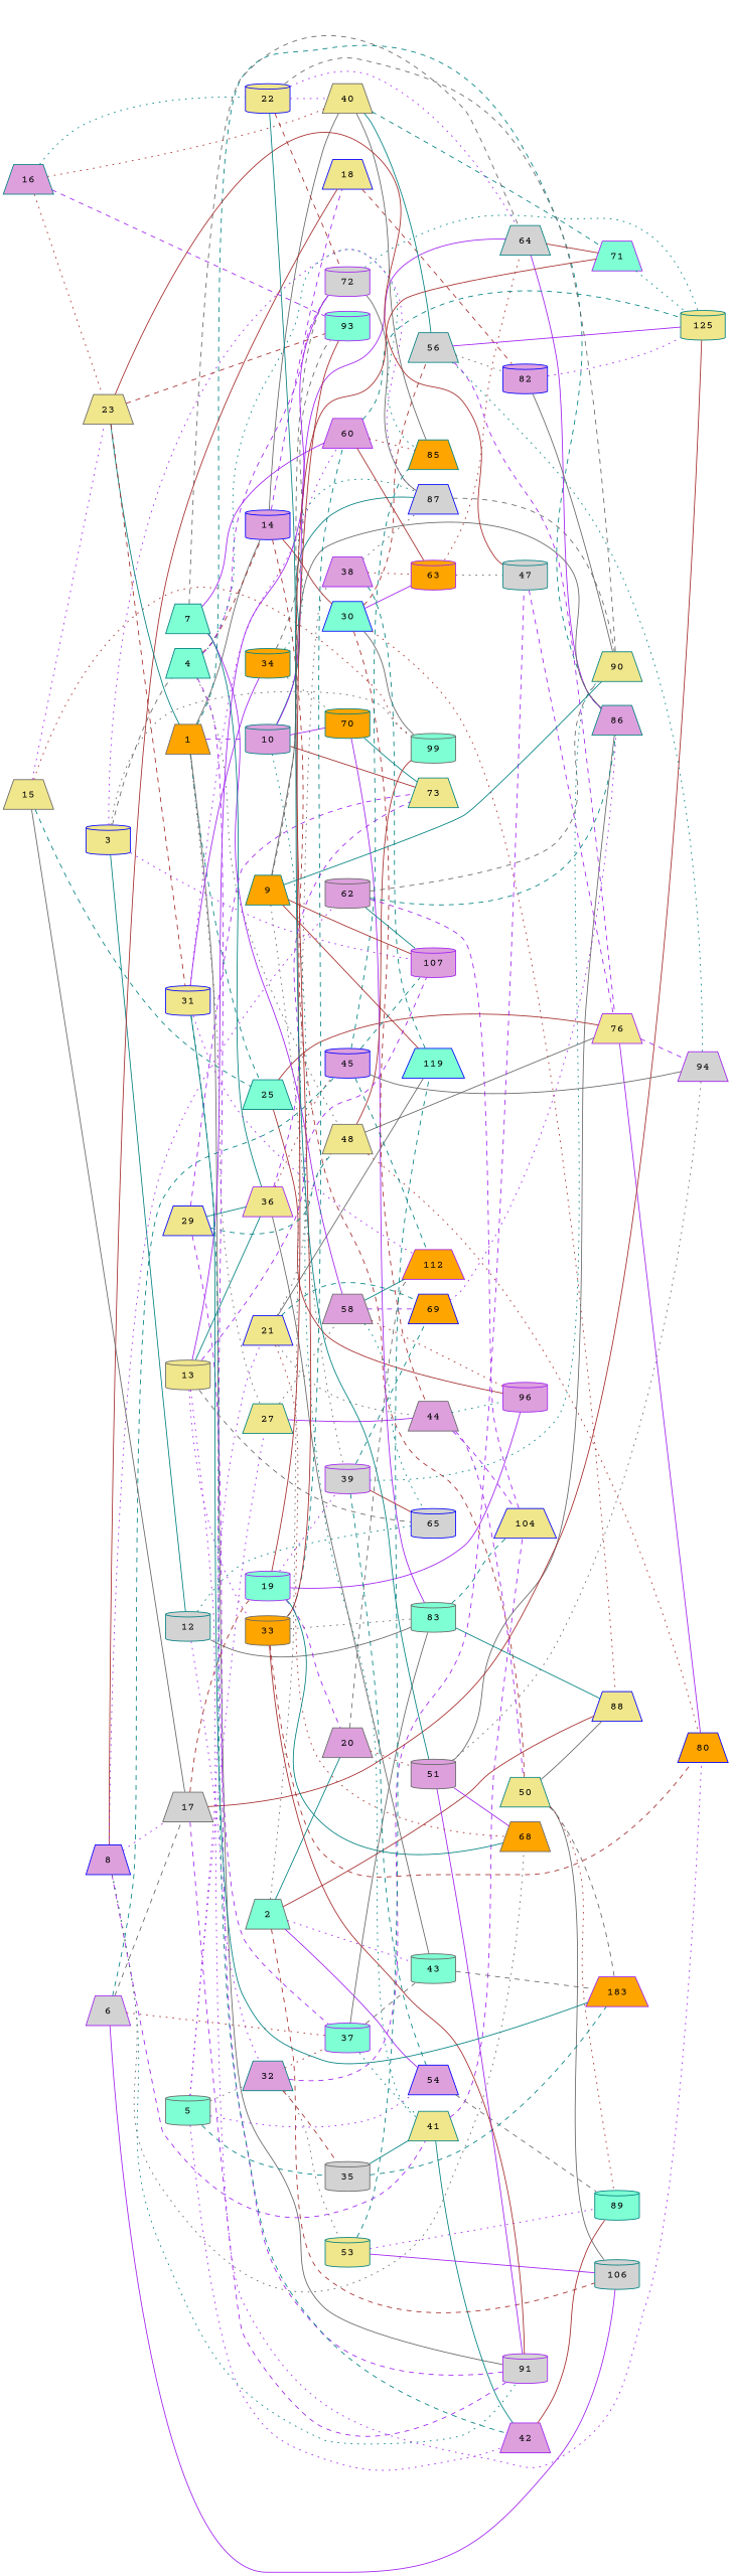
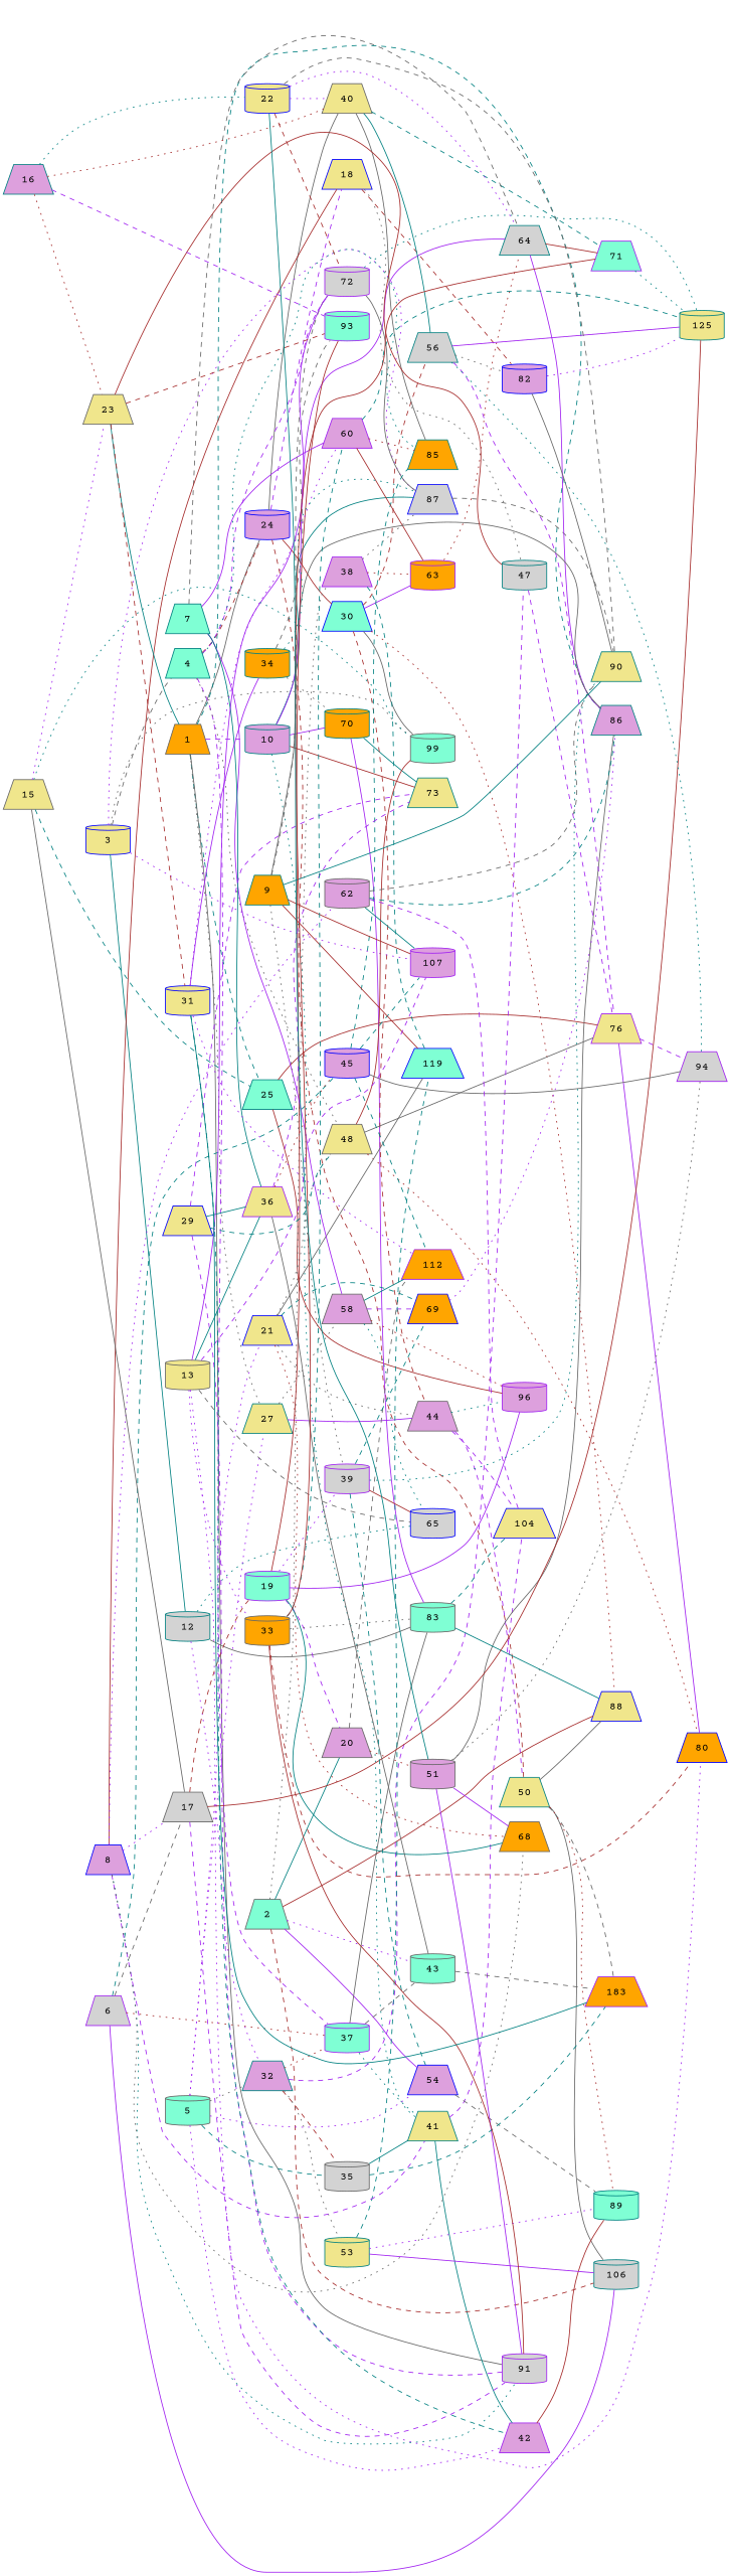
  graph {
    fontname="Courier Prime"
    rankdir=LR
    node [color=teal fillcolor=khaki fontname="Courier Prime" shape=trapezium style=filled]
    edge [color=purple fontname="Courier Prime" style=solid]
    1 [color=gray40 fillcolor=orange super="+26"]
    10 [fillcolor=plum shape=cylinder super="+52"]
-   14 [color=blue fillcolor=plum shape=cylinder super="+118"]
+   14 [color=blue fillcolor=plum shape=cylinder super="+118" label=24]
    25 [fillcolor=aquamarine]
    27
    86 [fillcolor=plum super="+126"]
    91 [color=purple fillcolor=lightgrey shape=cylinder super="+108"]
    87 [color=blue fillcolor=lightgrey super="+111"]
    64 [fillcolor=lightgrey super="+117"]
    41 [super="+61"]
    70 [fillcolor=orange shape=cylinder]
    73
    18 [color=blue]
    30 [color=blue fillcolor=aquamarine super="+49"]
    40 [color=gray40 super="+109"]
    50 [super="+67"]
    96 [color=purple fillcolor=plum shape=cylinder]
    76 [color=purple super="+120"]
    58 [color=gray40 fillcolor=plum super="+97"]
    44 [color=gray40 fillcolor=plum super="+124"]
    2 [color=gray40 fillcolor=aquamarine super="+24"]
    20 [color=gray40 fillcolor=plum]
    38 [color=purple fillcolor=plum]
    43 [color=gray40 fillcolor=aquamarine shape=cylinder]
    54 [color=blue fillcolor=plum]
    88 [color=blue]
    106 [fillcolor=lightgrey shape=cylinder]
    51 [color=gray40 fillcolor=plum shape=cylinder super="+59"]
    112 [color=purple fillcolor=orange]
    119 [color=blue fillcolor=aquamarine]
    63 [color=purple fillcolor=orange shape=cylinder]
    n32 [color=purple fillcolor=orange label=183]
    89 [fillcolor=aquamarine shape=cylinder]
    3 [color=blue shape=cylinder super="+77"]
    4 [fillcolor=aquamarine super="+78"]
    12 [fillcolor=lightgrey shape=cylinder]
    99 [color=gray40 fillcolor=aquamarine shape=cylinder]
    107 [color=purple fillcolor=plum shape=cylinder super="+115"]
    37 [color=purple fillcolor=aquamarine shape=cylinder super="+98"]
    48 [color=gray40 super="+74"]
    72 [color=purple fillcolor=lightgrey shape=cylinder super="+123"]
    85 [fillcolor=orange]
    32 [fillcolor=plum super="+103"]
    65 [color=blue fillcolor=lightgrey shape=cylinder]
    83 [color=gray40 fillcolor=aquamarine shape=cylinder super="+116"]
    90 [super="+100"]
    80 [color=blue fillcolor=orange]
    125 [shape=cylinder super="+127"]
    5 [color=gray40 fillcolor=aquamarine shape=cylinder super="+55"]
    21 [color=blue super="+46"]
    35 [color=gray40 fillcolor=lightgrey shape=cylinder]
    42 [color=purple fillcolor=plum]
    68 [color=gray40 fillcolor=orange]
    69 [color=blue fillcolor=orange]
    47 [fillcolor=lightgrey shape=cylinder]
    53 [shape=cylinder]
    17 [color=gray40 fillcolor=lightgrey super="+66"]
    19 [color=purple fillcolor=aquamarine shape=cylinder super="+110"]
    6 [color=purple fillcolor=lightgrey]
    45 [color=blue fillcolor=plum shape=cylinder super="+102"]
    94 [color=purple fillcolor=lightgrey]
    36 [color=purple super="+95"]
    7 [fillcolor=aquamarine]
    60 [color=purple fillcolor=plum super="+75"]
    71 [color=purple fillcolor=aquamarine]
    8 [color=blue fillcolor=plum super="+81"]
    62 [color=gray40 fillcolor=plum shape=cylinder super="+92"]
    82 [color=blue fillcolor=plum shape=cylinder]
    104 [color=blue]
    9 [fillcolor=orange super="+57"]
    39 [color=purple fillcolor=lightgrey shape=cylinder super="+105"]
    29 [color=blue super="+121"]
    34 [fillcolor=orange shape=cylinder super="+128"]
    93 [color=purple fillcolor=aquamarine shape=cylinder]
    13 [color=gray40 shape=cylinder super="+84"]
    33 [color=gray40 fillcolor=orange shape=cylinder super="+101"]
    56 [fillcolor=lightgrey super="+122"]
    15 [color=gray40]
    23 [color=gray40 super="+79"]
    31 [color=blue shape=cylinder super="+114"]
    22 [color=blue shape=cylinder super="+28"]
    16 [fillcolor=plum]
    1 -- 10 [style=dashed]
    1 -- 14 [color=gray40]
    1 -- 25 [color=teal style=dashed]
    1 -- 27 [color=gray40 style=dotted]
    1 -- 86 [color=teal style=dashed]
    1 -- 91 [color=gray40]
    10 -- 87 [color=teal]
    10 -- 64
    10 -- 41 [color=teal style=dotted]
    10 -- 70
    10 -- 73 [color=brown]
    14 -- 18 [style=dashed]
    14 -- 30 [color=brown]
    14 -- 40 [color=gray40]
    14 -- 50 [color=brown style=dashed]
    25 -- 96 [color=brown]
    25 -- 76 [color=brown]
    27 -- 58 [color=gray40 style=dotted]
    27 -- 44
    87 -- 90 [color=gray40 style=dashed]
    64 -- 86
    64 -- 71 [color=brown]
    41 -- 42 [color=teal]
    41 -- 104 [style=dashed]
    70 -- 73 [color=teal]
    70 -- 83
-   63 -- 47 [color=gray40 style=dotted]
+   18 -- 47 [color=gray40 style=dotted]
    18 -- 82 [color=brown style=dashed]
    30 -- 44 [color=brown style=dashed]
    30 -- 88 [color=brown style=dotted]
    30 -- 63
    30 -- 99 [color=gray40]
    30 -- 56 [color=brown style=dashed]
    40 -- 85 [color=gray40]
    40 -- 71 [color=teal style=dashed]
    40 -- 56 [color=teal]
    50 -- 88 [color=gray40]
    50 -- 106 [color=gray40]
    50 -- n32 [color=gray40 style=dashed]
    50 -- 89 [color=brown style=dotted]
    76 -- 80
    76 -- 94 [style=dashed]
    58 -- 96 [color=brown style=dotted]
    58 -- 112 [color=teal]
    58 -- 65 [color=teal style=dotted]
    58 -- 69 [style=dashed]
    44 -- 50 [style=dashed]
    44 -- 96 [color=teal style=dotted]
    44 -- 104 [style=dashed]
    2 -- 20 [color=teal]
    2 -- 38 [color=gray40 style=dotted]
    2 -- 43 [style=dotted]
    2 -- 54
    2 -- 88 [color=brown]
    2 -- 106 [color=brown style=dashed]
    20 -- 51 [color=brown style=dotted]
    20 -- 112 [color=gray40 style=dashed]
    38 -- 87 [color=gray40 style=dotted]
    38 -- 119 [color=teal style=dashed]
    38 -- 63 [color=brown style=dotted]
    43 -- n32 [color=gray40 style=dashed]
    54 -- 89 [color=gray40 style=dashed]
    51 -- 86 [color=gray40]
    51 -- 91
    51 -- 68
    51 -- 94 [color=gray40 style=dotted]
    63 -- 64 [color=brown style=dotted]
    3 -- 87 [style=dotted]
    3 -- 4 [color=gray40 style=dashed]
    3 -- 12 [color=teal]
    3 -- 99 [color=gray40 style=dotted]
    3 -- 107 [style=dotted weight=2]
    4 -- 14 [color=brown style=dashed]
    4 -- 37 [style=dashed]
    4 -- 48 [color=gray40 style=dotted]
    4 -- 72 [style=dashed]
    4 -- 85 [color=teal style=dotted]
    12 -- 32 [style=dotted]
    12 -- 65 [color=teal style=dotted]
    12 -- 83 [color=gray40]
    37 -- 41 [color=teal style=dotted]
    37 -- 43 [color=gray40 style=dashed]
    37 -- 83 [color=gray40]
    48 -- 76 [color=gray40]
    48 -- 99 [color=brown]
    48 -- 80 [color=brown style=dotted]
    72 -- 87 [color=gray40]
    72 -- 125 [color=teal style=dotted]
    32 -- 37 [color=brown style=dotted]
    32 -- 35 [color=brown style=dashed]
    32 -- 47 [style=dashed]
    32 -- 53 [color=gray40 style=dotted]
    83 -- 88 [color=teal]
    83 -- 104 [color=teal style=dashed]
    5 -- 27 [style=dotted]
    5 -- 54 [style=dotted]
    5 -- 32 [color=gray40 style=dotted]
    5 -- 21 [style=dotted]
    5 -- 35 [color=teal style=dashed]
    5 -- 42 [style=dotted]
    21 -- 44 [color=gray40 style=dotted]
    21 -- 119 [color=gray40]
    21 -- 48 [color=gray40 style=dotted]
    21 -- 68 [color=brown style=dotted]
    21 -- 69 [color=teal style=dashed]
    35 -- 41 [color=teal]
    35 -- n32 [color=teal style=dashed]
    42 -- 89 [color=brown]
    69 -- 86 [style=dotted]
    47 -- 76 [style=dashed]
    53 -- 106
    53 -- 119 [color=teal style=dashed]
    53 -- 89 [style=dotted]
    17 -- 91 [style=dashed]
    17 -- 125 [color=brown]
    17 -- 19 [color=brown style=dashed]
    19 -- 96
    19 -- 20 [style=dashed]
    19 -- 68 [color=teal]
    19 -- 39 [style=dotted]
    19 -- 93 [color=brown]
    6 -- 106
    6 -- 37 [color=brown style=dotted]
    6 -- 17 [color=gray40 style=dashed]
    6 -- 45 [color=teal style=dashed]
    45 -- 112 [color=teal style=dashed]
    45 -- 107 [color=teal style=dashed]
    45 -- 85 [color=teal style=dashed]
    45 -- 94 [color=gray40]
    36 -- 73 [style=dashed]
    36 -- 43 [color=gray40]
    36 -- 45 [color=brown style=dotted]
    7 -- 64 [color=gray40 style=dashed]
    7 -- 58
    7 -- 36 [color=teal]
    7 -- 60
    60 -- 63 [color=brown]
    60 -- 85 [color=brown style=dotted]
    60 -- 125 [color=teal style=dashed]
    71 -- 125 [color=teal style=dotted]
    8 -- 91 [color=teal style=dotted]
    8 -- 41 [style=dashed]
    8 -- 18 [color=brown]
    8 -- 68 [color=gray40 style=dotted]
    8 -- 17 [style=dotted]
    8 -- 62 [style=dotted]
    62 -- 86 [color=teal style=dashed]
    62 -- 107 [color=teal]
    62 -- 90 [color=gray40 style=dashed]
    62 -- 104 [style=dashed]
    82 -- 90 [color=gray40]
    82 -- 125 [style=dotted]
    9 -- 86 [color=gray40]
    9 -- 119 [color=brown]
    9 -- 107 [color=brown]
    9 -- 72 [color=gray40 style=dashed]
    9 -- 90 [color=teal]
    9 -- 39 [color=gray40 style=dotted]
    39 -- 54 [color=teal style=dashed]
    39 -- 65 [color=brown]
    39 -- 90 [color=teal style=dotted]
    39 -- 69 [color=teal style=dashed]
    29 -- 91 [style=dashed]
    29 -- 73 [style=dashed]
    29 -- 48 [color=teal style=dashed]
    29 -- 36 [color=teal]
    34 -- 87 [color=teal style=dotted]
    34 -- 70 [color=gray40 style=dotted]
    34 -- 93 [color=gray40 style=dashed]
    13 -- 107 [style=dashed]
    13 -- 72
    13 -- 65 [color=gray40 style=dashed]
    13 -- 80 [style=dotted]
    13 -- 36 [color=teal]
    13 -- 33 [style=dotted]
    33 -- 91 [color=brown]
    33 -- 83 [color=gray40 style=dotted]
    33 -- 80 [color=brown style=dashed]
    33 -- 60 [color=teal style=dashed]
    33 -- 71 [color=brown]
    56 -- 76 [style=dashed]
    56 -- 125
    56 -- 94 [color=teal style=dotted]
    56 -- 82 [color=gray40 style=dotted]
    15 -- 25 [color=teal style=dashed]
-   15 -- 99 [color=brown style=dotted]
+   15 -- 99 [color=teal style=dotted]
    15 -- 17 [color=gray40]
    15 -- 23 [style=dotted]
    23 -- 1 [color=teal]
    23 -- 47 [color=brown]
    23 -- 93 [color=brown style=dashed]
    23 -- 31 [color=brown style=dashed]
    31 -- 112 [style=dotted]
    31 -- n32 [color=teal]
    31 -- 42 [color=teal style=dashed]
    31 -- 60 [style=dotted]
    31 -- 34
    22 -- 64 [style=dotted]
    22 -- 40 [style=dotted]
    22 -- 51 [color=teal]
    22 -- 72 [color=brown style=dashed]
    22 -- 90 [color=gray40 style=dashed]
    16 -- 40 [color=brown style=dotted]
    16 -- 93 [style=dashed]
    16 -- 23 [color=brown style=dotted]
    16 -- 22 [color=teal style=dotted]
  }
